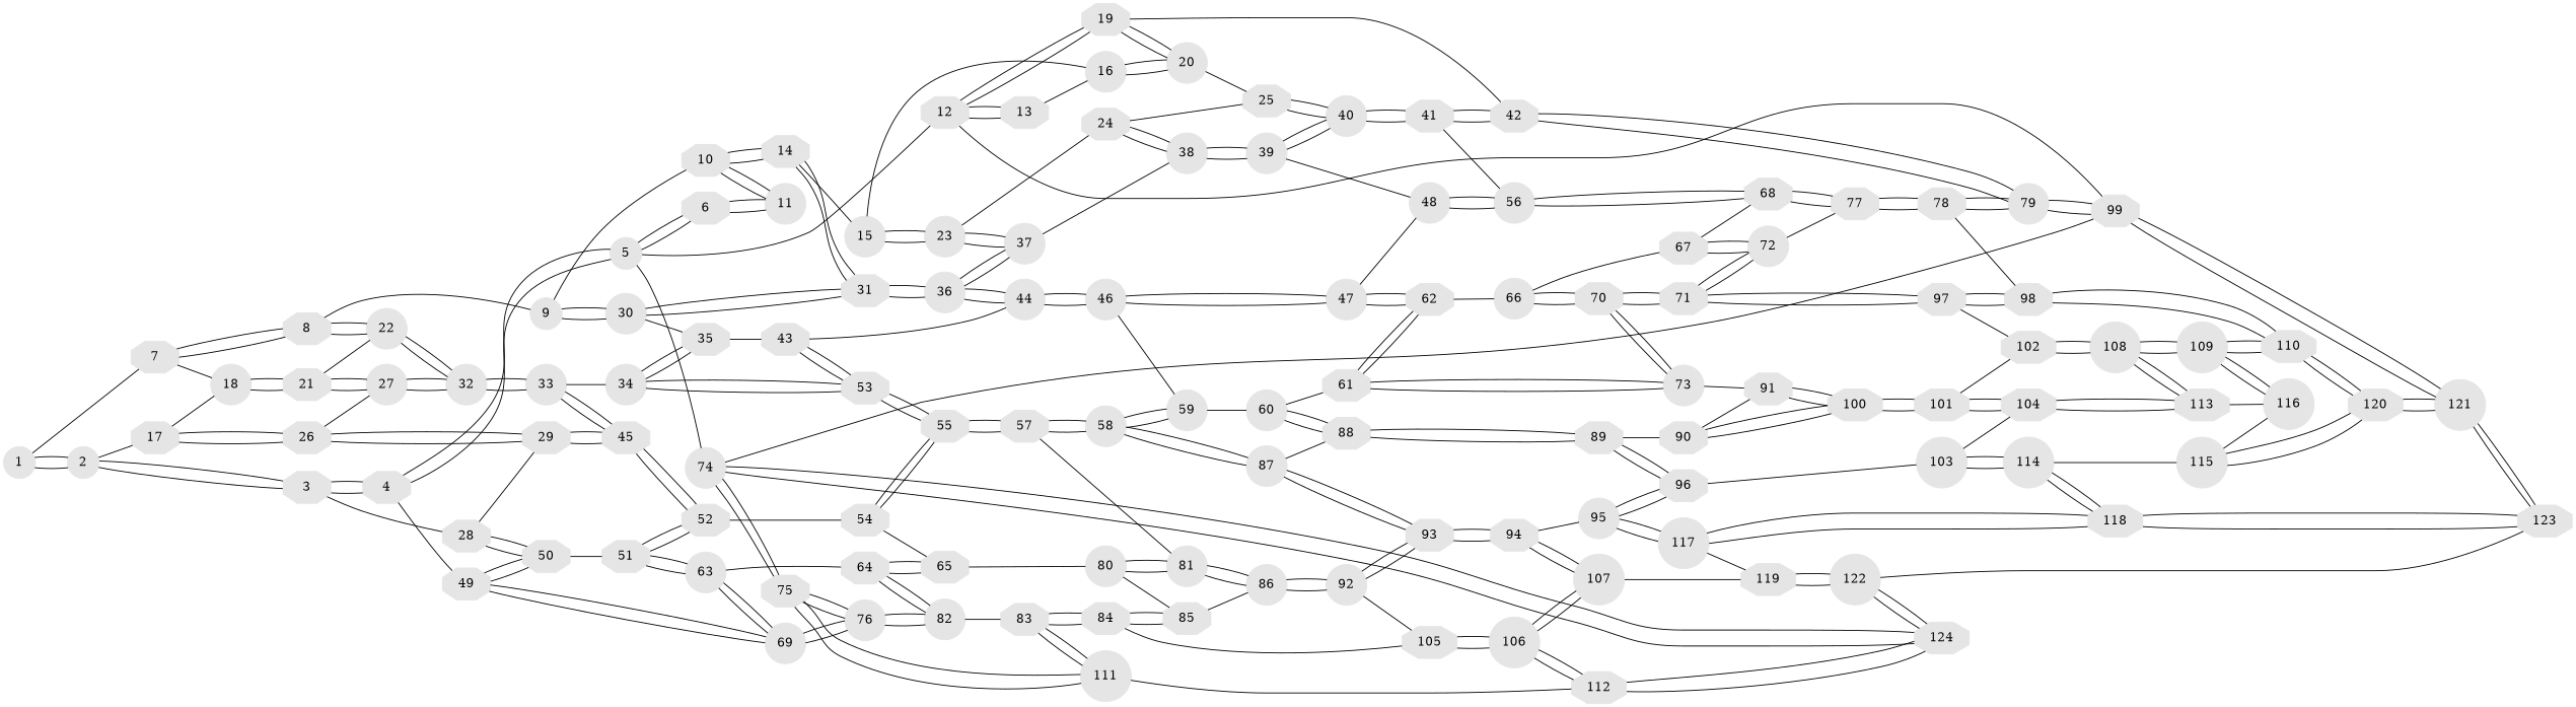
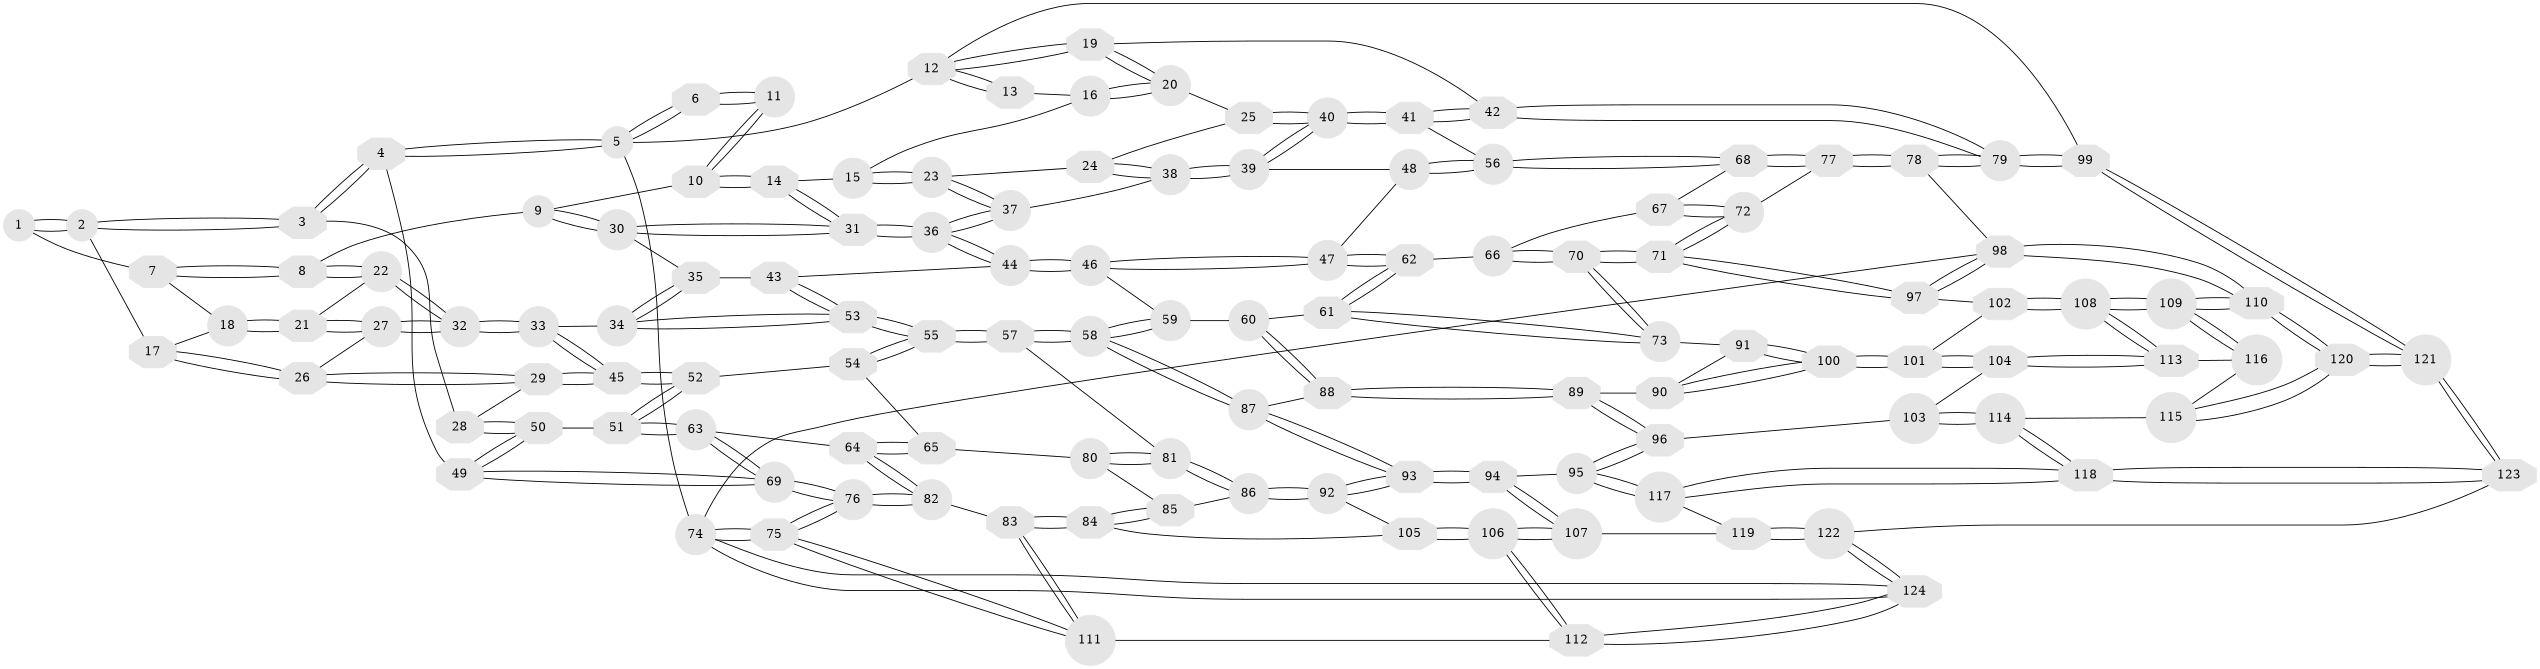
  graph {
    rankdir=LR
    node [color=gray90 shape=octagon style=filled]
    1 [shape=circle]
    2 [shape=circle]
    7
    3
    17
    8
    18 [shape=circle]
    4
    28
    26
    5 [shape=circle]
    49
    29
    50
    6
    12
    74 [shape=circle]
    69 [shape=circle]
    11 [shape=circle]
    13
    19
    99
    75
    124
    9 [shape=circle]
    22 [shape=circle]
    21
    10
    30 [shape=circle]
    32 [shape=circle]
    14
    31
    35
    15 [shape=circle]
    16 [shape=circle]
    20 [shape=circle]
    42
    121 [shape=circle]
    23 [shape=circle]
    36 [shape=circle]
    24
    37 [shape=circle]
    25
    27 [shape=circle]
    79 [shape=circle]
    40 [shape=circle]
    33 [shape=circle]
    38 [shape=circle]
    39 [shape=circle]
    41
    45
    51
    52
    43
    44 [shape=circle]
    34 [shape=circle]
    53
    55
    46 [shape=circle]
    48 [shape=circle]
    56 [shape=circle]
    68
    47 [shape=circle]
    59 [shape=circle]
    54
    62
    60 [shape=circle]
    66 [shape=circle]
    76 [shape=circle]
    63 [shape=circle]
    64
    65
    57
    80 [shape=circle]
    58 [shape=circle]
    81 [shape=circle]
    77
    87 [shape=circle]
    86 [shape=circle]
    88
    93
    61
    73 [shape=circle]
    89
    91
    67
    70
    82 [shape=circle]
    83
    85
    72 [shape=circle]
    71
    78
    97
    98
    102
    100
    111 [shape=circle]
    112
    110
    92 [shape=circle]
    84
    105
    106 [shape=circle]
    94
    90
    96
    103 [shape=circle]
    101
    95 [shape=circle]
    107 [shape=circle]
    117 [shape=circle]
    119
    118
    104
    114 [shape=circle]
    108 [shape=circle]
    120
    123
    113
    109 [shape=circle]
    115 [shape=circle]
    116 [shape=circle]
    122 [shape=circle]
    1 -- 2
    1 -- 2
    1 -- 7
    2 -- 3
    2 -- 3
    2 -- 17
    7 -- 8
    7 -- 8
    7 -- 18
    3 -- 4
    3 -- 4
    3 -- 28
    17 -- 18
    17 -- 26
    17 -- 26
    8 -- 9
    8 -- 22
    8 -- 22
    18 -- 21
    18 -- 21
    4 -- 5
    4 -- 5
    4 -- 49
    28 -- 29
    28 -- 50
    28 -- 50
    26 -- 29
    26 -- 29
    26 -- 27
    5 -- 6
    5 -- 6
    5 -- 12
    5 -- 74
    49 -- 50
    49 -- 50
    49 -- 69
    49 -- 69
    29 -- 45
    29 -- 45
    50 -- 51
    6 -- 11
    6 -- 11
    12 -- 13
    12 -- 13
    12 -- 19
    12 -- 19
    12 -- 99
-   74 -- 99
+   74 -- 98
    74 -- 75
    74 -- 75
    74 -- 124
    74 -- 124
    69 -- 76
    69 -- 76
    13 -- 16
    19 -- 20
    19 -- 20
    19 -- 42
    99 -- 121
    99 -- 121
    75 -- 76
    75 -- 76
    75 -- 111
    75 -- 111
    9 -- 10
    9 -- 30
    9 -- 30
    22 -- 32
    22 -- 32
    21 -- 22
    21 -- 27
    21 -- 27
    10 -- 11
    10 -- 11
    10 -- 14
    10 -- 14
    30 -- 31
    30 -- 31
    30 -- 35
    32 -- 33
    32 -- 33
    14 -- 31
    14 -- 31
    14 -- 15
    31 -- 36
    31 -- 36
    35 -- 43
    15 -- 16
    15 -- 23
    15 -- 23
    16 -- 20
    16 -- 20
    20 -- 25
    42 -- 79
    42 -- 79
    121 -- 123
    121 -- 123
    23 -- 24
    23 -- 37
    23 -- 37
    36 -- 37
    36 -- 37
    36 -- 44
    36 -- 44
    24 -- 25
    24 -- 38
    24 -- 38
    37 -- 38
    25 -- 40
    25 -- 40
    27 -- 32
    27 -- 32
    79 -- 99
    79 -- 99
    40 -- 41
    40 -- 41
    33 -- 45
    33 -- 45
    33 -- 34
    38 -- 39
    38 -- 39
    39 -- 40
    39 -- 40
    39 -- 48
    41 -- 42
    41 -- 42
    41 -- 56
    45 -- 52
    45 -- 52
    51 -- 52
    51 -- 52
    51 -- 63
    51 -- 63
    52 -- 54
    43 -- 44
    43 -- 53
    43 -- 53
    44 -- 46
    44 -- 46
    34 -- 35
    34 -- 35
    34 -- 53
    34 -- 53
    53 -- 55
    53 -- 55
    55 -- 57
    55 -- 57
    46 -- 47
    46 -- 47
    46 -- 59
    48 -- 56
    48 -- 56
    56 -- 68
    56 -- 68
    68 -- 77
    68 -- 77
    47 -- 48
    47 -- 62
    47 -- 62
    59 -- 60
    54 -- 55
    54 -- 55
    54 -- 65
    62 -- 66
    60 -- 88
    60 -- 88
    60 -- 61
    66 -- 67
    66 -- 70
    66 -- 70
    76 -- 82
    76 -- 82
    63 -- 69
    63 -- 69
    63 -- 64
    64 -- 65
    64 -- 65
    64 -- 82
    64 -- 82
    65 -- 80
    57 -- 58
    57 -- 58
    57 -- 81
    80 -- 81
    80 -- 81
    80 -- 85
    58 -- 59
    58 -- 59
    58 -- 87
    58 -- 87
    81 -- 86
    81 -- 86
    77 -- 78
    77 -- 78
    87 -- 88
    87 -- 93
    87 -- 93
    86 -- 92
    86 -- 92
    88 -- 89
    88 -- 89
    93 -- 94
    93 -- 94
    61 -- 62
    61 -- 62
    61 -- 73
    61 -- 73
    73 -- 91
    89 -- 90
    89 -- 96
    89 -- 96
    91 -- 100
    91 -- 100
    67 -- 68
    67 -- 72
    67 -- 72
    70 -- 73
    70 -- 73
    70 -- 71
    70 -- 71
    82 -- 83
    83 -- 111
    83 -- 111
    83 -- 84
    83 -- 84
    85 -- 86
    72 -- 77
    71 -- 72
    71 -- 72
    71 -- 97
    71 -- 97
    78 -- 79
    78 -- 79
    78 -- 98
    97 -- 98
    97 -- 98
    97 -- 102
    98 -- 110
    98 -- 110
    102 -- 108
    102 -- 108
    100 -- 101
    100 -- 101
    111 -- 112
    112 -- 124
    112 -- 124
    110 -- 120
    110 -- 120
    92 -- 93
    92 -- 93
    92 -- 105
    84 -- 85
    84 -- 85
    84 -- 105
    105 -- 106
    105 -- 106
    106 -- 112
    106 -- 112
    106 -- 107
    106 -- 107
    94 -- 95
    94 -- 107
    94 -- 107
    90 -- 91
    90 -- 100
    90 -- 100
    96 -- 103
    103 -- 104
    103 -- 114
    103 -- 114
    101 -- 102
    101 -- 104
    101 -- 104
    95 -- 96
    95 -- 96
    95 -- 117
    95 -- 117
    107 -- 119
    117 -- 119
    117 -- 118
    117 -- 118
    119 -- 122
    119 -- 122
    118 -- 123
    118 -- 123
    104 -- 113
    104 -- 113
    114 -- 118
    114 -- 118
    114 -- 115
    108 -- 113
    108 -- 113
    108 -- 109
    108 -- 109
    120 -- 121
    120 -- 121
    113 -- 116
    109 -- 110
    109 -- 110
    109 -- 116
    109 -- 116
    115 -- 120
    115 -- 120
    115 -- 116
    122 -- 124
    122 -- 124
    122 -- 123
  }
